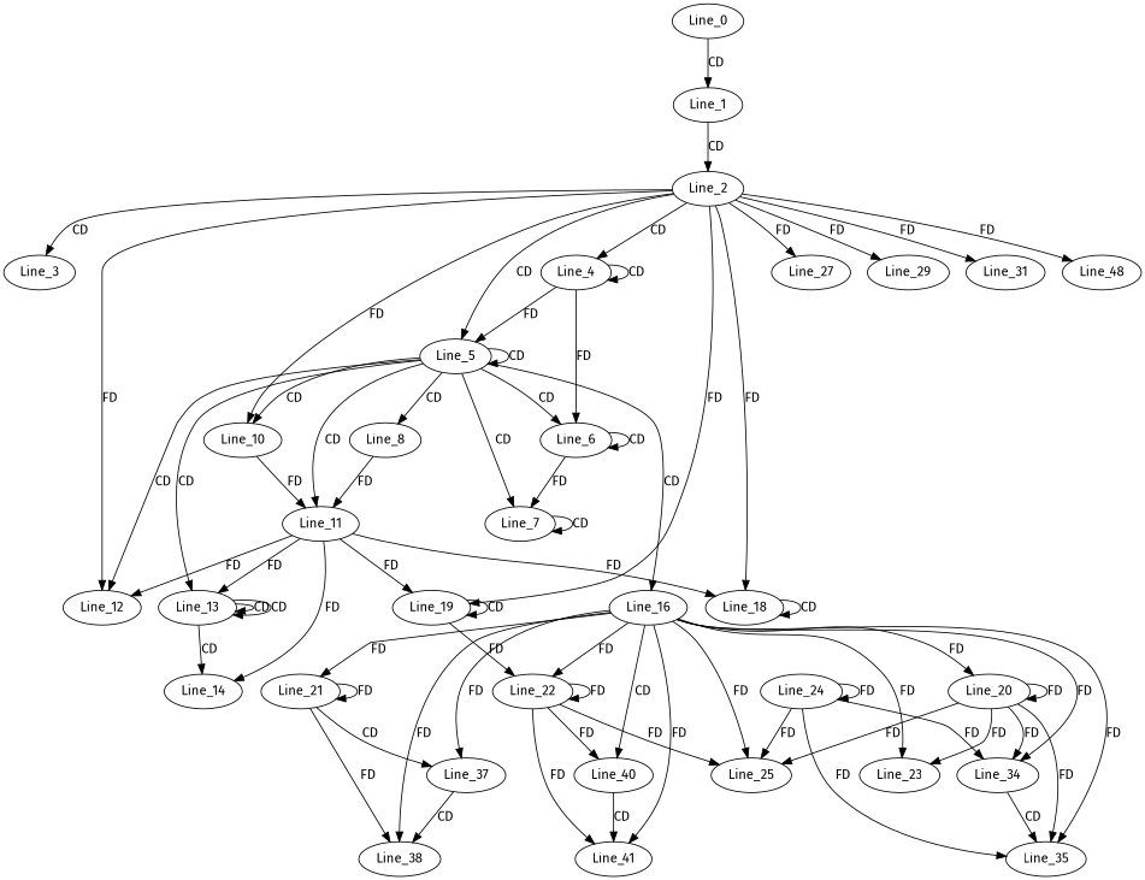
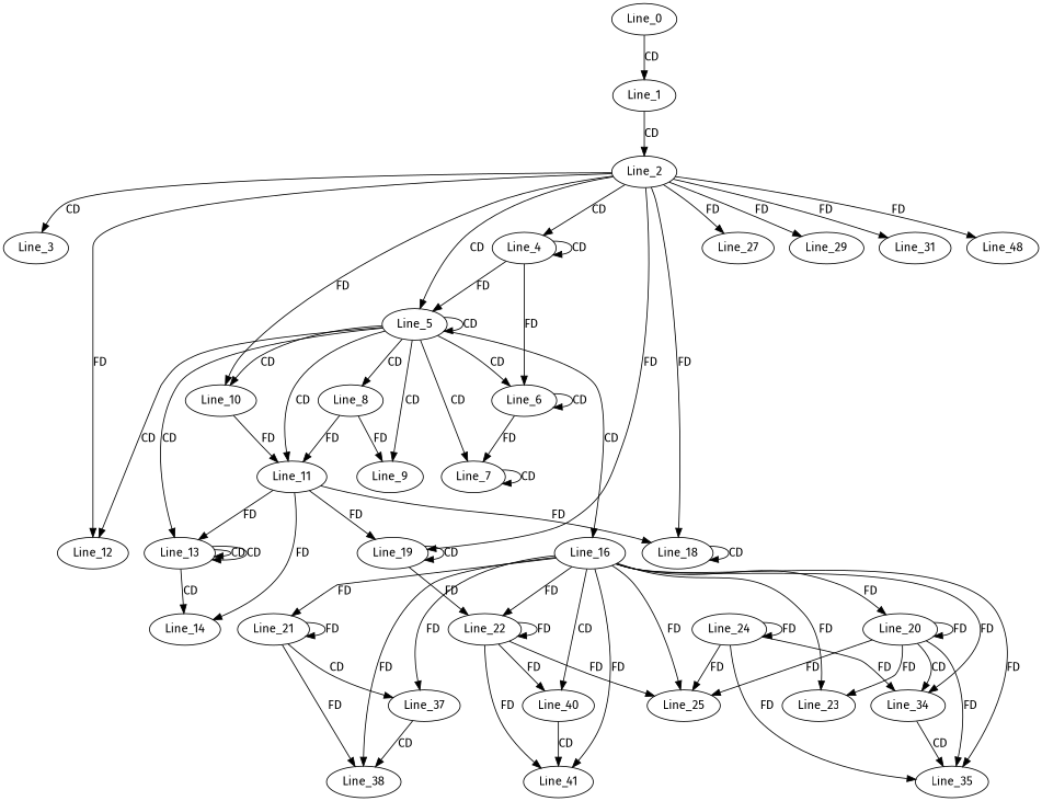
  digraph {
    fontname="Fira Sans"
    node [fontname="Fira Sans"]
    edge [fontname="Fira Sans"]
    Line_0
    Line_1
    Line_2
    Line_3
    Line_4
    Line_5
    Line_10
    Line_12
    Line_18
    Line_19
    Line_27
    Line_29
    Line_31
    Line_48
    Line_6
    Line_7
    Line_8
+   Line_9
    Line_11
    Line_13
    Line_16
    Line_22
    Line_14
    Line_20
    Line_21
    Line_23
    Line_25
    Line_34
    Line_35
    Line_37
    Line_38
    Line_40
    Line_41
    Line_24
    Line_0 -> Line_1 [label=CD]
    Line_1 -> Line_2 [label=CD]
    Line_2 -> Line_3 [label=CD]
    Line_2 -> Line_4 [label=CD]
    Line_2 -> Line_5 [label=CD]
    Line_2 -> Line_10 [label=FD]
    Line_2 -> Line_12 [label=FD]
    Line_2 -> Line_18 [label=FD]
    Line_2 -> Line_19 [label=FD]
    Line_2 -> Line_27 [label=FD]
    Line_2 -> Line_29 [label=FD]
    Line_2 -> Line_31 [label=FD]
    Line_2 -> Line_48 [label=FD]
    Line_4 -> Line_4 [label=CD]
    Line_4 -> Line_5 [label=FD]
    Line_4 -> Line_6 [label=FD]
    Line_5 -> Line_5 [label=CD]
    Line_5 -> Line_10 [label=CD]
    Line_5 -> Line_12 [label=CD]
    Line_5 -> Line_6 [label=CD]
    Line_5 -> Line_7 [label=CD]
    Line_5 -> Line_8 [label=CD]
+   Line_5 -> Line_9 [label=CD]
    Line_5 -> Line_11 [label=CD]
    Line_5 -> Line_13 [label=CD]
    Line_5 -> Line_16 [label=CD]
    Line_10 -> Line_11 [label=FD]
    Line_18 -> Line_18 [label=CD]
    Line_19 -> Line_19 [label=CD]
    Line_19 -> Line_22 [label=FD]
    Line_6 -> Line_6 [label=CD]
    Line_6 -> Line_7 [label=FD]
    Line_7 -> Line_7 [label=CD]
+   Line_8 -> Line_9 [label=FD]
    Line_8 -> Line_11 [label=FD]
-   Line_11 -> Line_12 [label=FD]
    Line_11 -> Line_18 [label=FD]
    Line_11 -> Line_19 [label=FD]
    Line_11 -> Line_13 [label=FD]
    Line_11 -> Line_14 [label=FD]
    Line_13 -> Line_13 [label=CD]
    Line_13 -> Line_13 [label=CD]
    Line_13 -> Line_14 [label=CD]
    Line_16 -> Line_22 [label=FD]
    Line_16 -> Line_20 [label=FD]
    Line_16 -> Line_21 [label=FD]
    Line_16 -> Line_23 [label=FD]
    Line_16 -> Line_25 [label=FD]
    Line_16 -> Line_34 [label=FD]
    Line_16 -> Line_35 [label=FD]
    Line_16 -> Line_37 [label=FD]
    Line_16 -> Line_38 [label=FD]
    Line_16 -> Line_40 [label=CD]
    Line_16 -> Line_41 [label=FD]
    Line_22 -> Line_22 [label=FD]
    Line_22 -> Line_25 [label=FD]
    Line_22 -> Line_40 [label=FD]
    Line_22 -> Line_41 [label=FD]
    Line_20 -> Line_20 [label=FD]
    Line_20 -> Line_23 [label=FD]
    Line_20 -> Line_25 [label=FD]
-   Line_20 -> Line_34 [label=FD]
+   Line_20 -> Line_34 [label=CD]
    Line_20 -> Line_35 [label=FD]
    Line_21 -> Line_21 [label=FD]
    Line_21 -> Line_37 [label=CD]
    Line_21 -> Line_38 [label=FD]
    Line_34 -> Line_35 [label=CD]
    Line_37 -> Line_38 [label=CD]
    Line_40 -> Line_41 [label=CD]
    Line_24 -> Line_25 [label=FD]
    Line_24 -> Line_34 [label=FD]
    Line_24 -> Line_35 [label=FD]
    Line_24 -> Line_24 [label=FD]
  }
